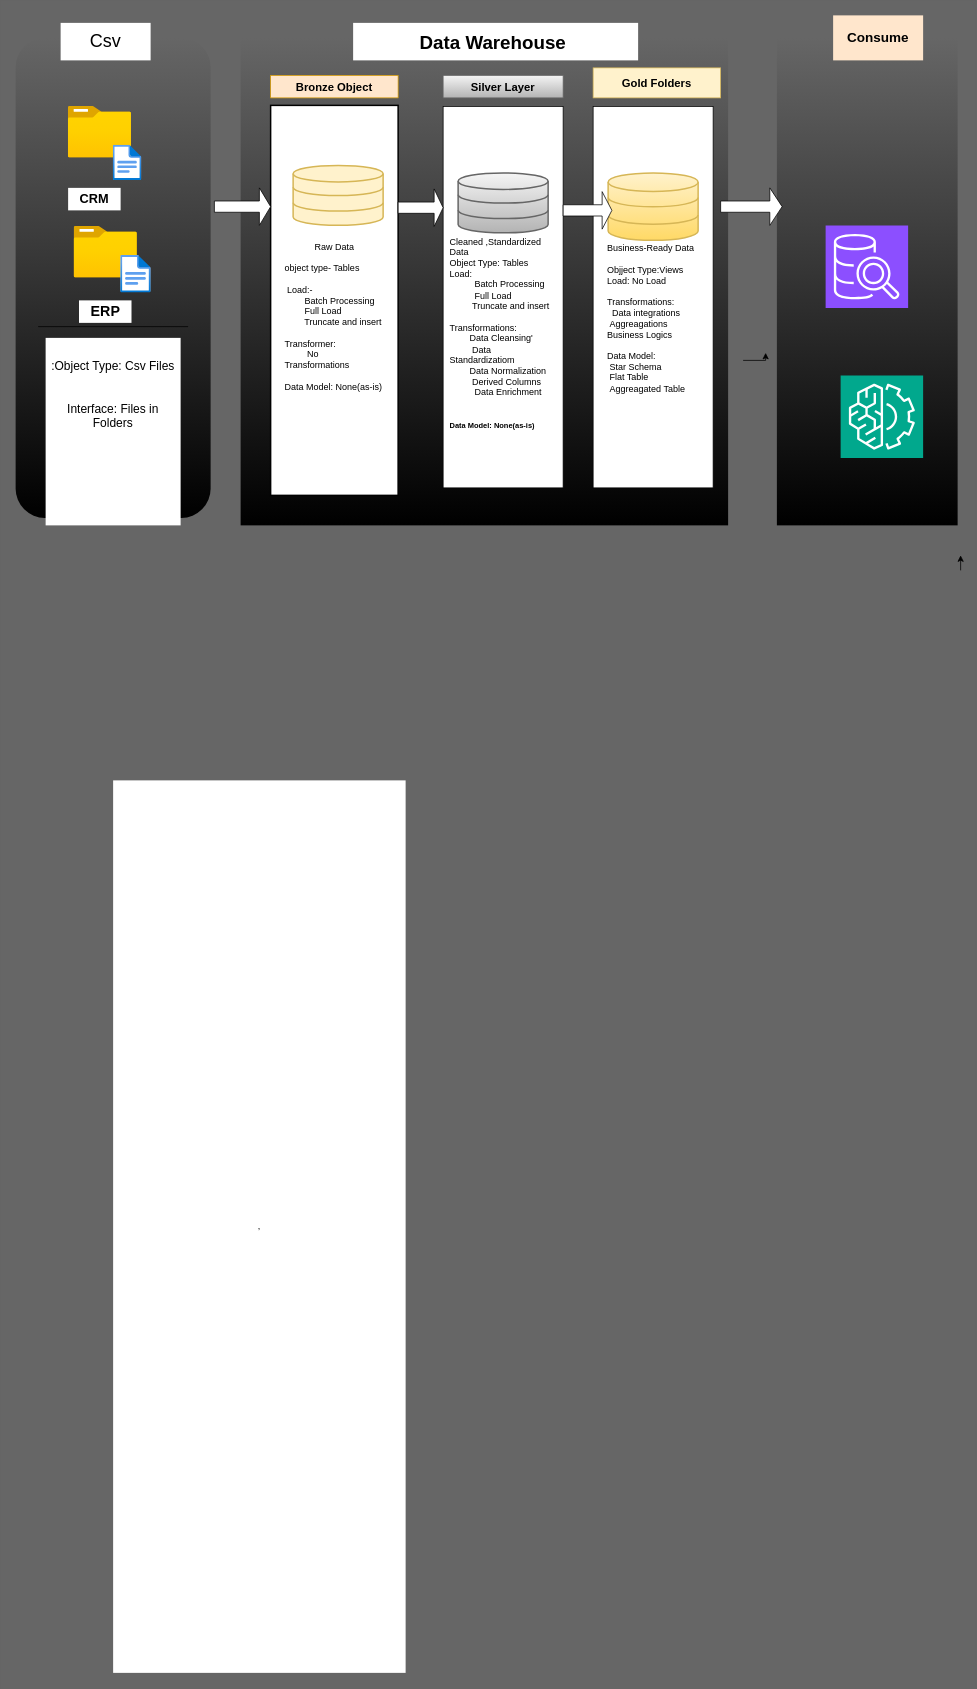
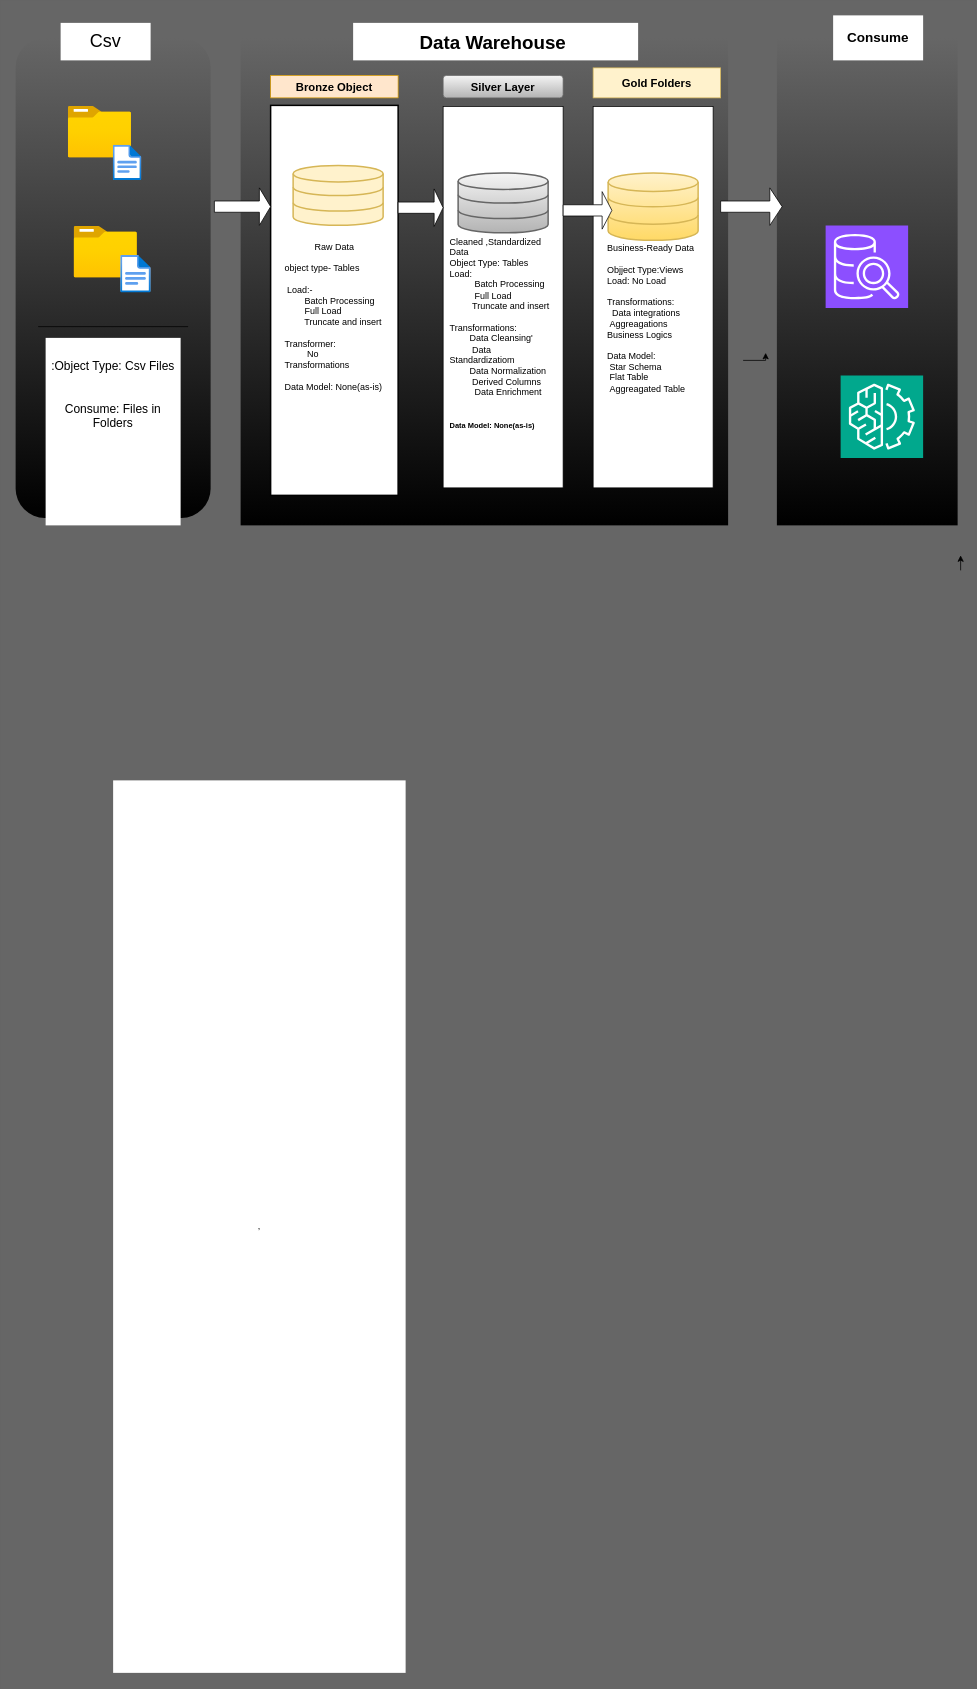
  <mxCell id="0" />
  <mxCell id="1" parent="0" />
  <mxCell id="2" value="" style="rounded=1;whiteSpace=wrap;html=1;strokeColor=none;fillColor=#666666;glass=0;shadow=0;gradientColor=default;" parent="1" vertex="1"><mxGeometry x="20" y="50" width="260" height="640" as="geometry" /></mxCell>
  <mxCell id="3" value="&lt;font style=&quot;font-size: 24px;&quot;&gt;Csv&lt;/font&gt;" style="rounded=0;whiteSpace=wrap;html=1;strokeColor=none;" parent="1" vertex="1"><mxGeometry x="80" y="30" width="120" height="50" as="geometry" /></mxCell>
  <mxCell id="4" value="" style="whiteSpace=wrap;html=1;aspect=fixed;strokeColor=none;fillColor=#666666;gradientColor=default;" parent="1" vertex="1"><mxGeometry x="320" y="50" width="650" height="650" as="geometry" /></mxCell>
  <mxCell id="5" style="edgeStyle=orthogonalEdgeStyle;rounded=0;orthogonalLoop=1;jettySize=auto;html=1;exitX=0.5;exitY=1;exitDx=0;exitDy=0;" parent="1" source="2" target="2" edge="1"><mxGeometry relative="1" as="geometry" /></mxCell>
  <mxCell id="6" value="&lt;span&gt;Data Warehouse&amp;nbsp;&lt;/span&gt;" style="rounded=0;whiteSpace=wrap;html=1;strokeColor=none;fontStyle=1;fontSize=25;" parent="1" vertex="1"><mxGeometry x="470" y="30" width="380" height="50" as="geometry" /></mxCell>
  <mxCell id="7" style="edgeStyle=orthogonalEdgeStyle;rounded=0;orthogonalLoop=1;jettySize=auto;html=1;exitX=0;exitY=0.5;exitDx=0;exitDy=0;" parent="1" edge="1"><mxGeometry relative="1" as="geometry"><mxPoint x="1020" y="470" as="targetPoint" /><mxPoint x="990" y="480" as="sourcePoint" /></mxGeometry></mxCell>
  <mxCell id="8" value="" style="rounded=0;whiteSpace=wrap;html=1;strokeColor=none;" parent="1" vertex="1"><mxGeometry x="1040" y="200" width="90" height="60" as="geometry" /></mxCell>
  <mxCell id="9" style="edgeStyle=orthogonalEdgeStyle;rounded=0;orthogonalLoop=1;jettySize=auto;html=1;exitX=0.5;exitY=1;exitDx=0;exitDy=0;" parent="1" edge="1"><mxGeometry relative="1" as="geometry"><mxPoint x="1280" y="760" as="sourcePoint" /><mxPoint x="1280" y="740" as="targetPoint" /></mxGeometry></mxCell>
  <mxCell id="10" style="edgeStyle=orthogonalEdgeStyle;rounded=0;orthogonalLoop=1;jettySize=auto;html=1;exitX=0.5;exitY=1;exitDx=0;exitDy=0;" parent="1" edge="1"><mxGeometry relative="1" as="geometry"><mxPoint x="1280" y="1170" as="sourcePoint" /><mxPoint x="1280" y="1170" as="targetPoint" /></mxGeometry></mxCell>
  <mxCell id="11" value="&amp;nbsp; &amp;nbsp; &amp;nbsp; &amp;nbsp; &amp;nbsp; &amp;nbsp;&lt;span&gt;&lt;font&gt; Raw Data&amp;nbsp;&amp;nbsp;&lt;/font&gt;&lt;/span&gt;&lt;div&gt;&amp;nbsp; &amp;nbsp; &amp;nbsp;&amp;nbsp;&lt;/div&gt;&lt;div&gt;object type- Tables&lt;/div&gt;&lt;div&gt;&lt;br&gt;&lt;/div&gt;&lt;div&gt;&amp;nbsp;Load:-&lt;/div&gt;&lt;div&gt;&amp;nbsp; &amp;nbsp; &amp;nbsp; &amp;nbsp; Batch Processing&amp;nbsp;&lt;/div&gt;&lt;div&gt;&amp;nbsp; &amp;nbsp; &amp;nbsp; &amp;nbsp; Full Load&lt;/div&gt;&lt;div&gt;&amp;nbsp; &amp;nbsp; &amp;nbsp; &amp;nbsp; Truncate and insert&lt;/div&gt;&lt;div&gt;&lt;br&gt;&lt;/div&gt;&lt;div&gt;Transformer:&lt;/div&gt;&lt;div&gt;&amp;nbsp; &amp;nbsp; &amp;nbsp; &amp;nbsp; &amp;nbsp;No Transformations&lt;/div&gt;&lt;div&gt;&amp;nbsp;&lt;/div&gt;&lt;div&gt;Data Model: None(as-is)&lt;/div&gt;&lt;div&gt;&lt;br&gt;&lt;/div&gt;" style="rounded=0;whiteSpace=wrap;html=1;align=left;fontStyle=0;fontSize=12;labelPosition=center;verticalLabelPosition=middle;verticalAlign=middle;spacingTop=58;spacing=19;strokeWidth=2;labelBorderColor=none;labelBackgroundColor=default;" parent="1" vertex="1"><mxGeometry x="360" y="140" width="170" height="520" as="geometry" /></mxCell>
  <mxCell id="12" value="Cleaned ,Standardized Data&lt;div&gt;Object Type: Tables&lt;/div&gt;&lt;div&gt;Load:&lt;/div&gt;&lt;div&gt;&amp;nbsp; &amp;nbsp; &amp;nbsp; &amp;nbsp; &amp;nbsp; Batch Processing&lt;/div&gt;&lt;div&gt;&amp;nbsp; &amp;nbsp; &amp;nbsp; &amp;nbsp; &amp;nbsp; Full Load&amp;nbsp;&lt;/div&gt;&lt;div&gt;&amp;nbsp; &amp;nbsp; &amp;nbsp; &amp;nbsp; &amp;nbsp;Truncate and insert&lt;/div&gt;&lt;div&gt;&lt;br&gt;&lt;/div&gt;&lt;div&gt;Transformations:&lt;/div&gt;&lt;div&gt;&amp;nbsp; &amp;nbsp; &amp;nbsp; &amp;nbsp; Data Cleansing'&lt;/div&gt;&lt;div&gt;&amp;nbsp; &amp;nbsp; &amp;nbsp; &amp;nbsp; &amp;nbsp;Data Standardizatiom&lt;/div&gt;&lt;div&gt;&amp;nbsp; &amp;nbsp; &amp;nbsp; &amp;nbsp; Data Normalization&lt;/div&gt;&lt;div&gt;&amp;nbsp; &amp;nbsp; &amp;nbsp; &amp;nbsp; &amp;nbsp;Derived Columns&lt;/div&gt;&lt;div&gt;&amp;nbsp; &amp;nbsp; &amp;nbsp; &amp;nbsp; &amp;nbsp; Data Enrichment&lt;/div&gt;&lt;div&gt;&amp;nbsp;&lt;/div&gt;&lt;h5&gt;Data Model: None(as-is)&lt;/h5&gt;" style="rounded=0;whiteSpace=wrap;html=1;align=left;spacingTop=112;fontSize=12;spacing=9;" parent="1" vertex="1"><mxGeometry x="590" y="141.42" width="160" height="508.58" as="geometry" /></mxCell>
  <mxCell id="13" value="Business-Ready Data&amp;nbsp;&lt;div&gt;&lt;br&gt;&lt;/div&gt;&lt;div style=&quot;&quot;&gt;Objject Type:Views&amp;nbsp;&lt;/div&gt;&lt;div style=&quot;&quot;&gt;Load: No Load&lt;/div&gt;&lt;div style=&quot;&quot;&gt;&lt;span style=&quot;background-color: transparent; color: light-dark(rgb(0, 0, 0), rgb(255, 255, 255));&quot;&gt;&lt;br&gt;&lt;/span&gt;&lt;/div&gt;&lt;div style=&quot;&quot;&gt;&lt;span style=&quot;background-color: transparent; color: light-dark(rgb(0, 0, 0), rgb(255, 255, 255));&quot;&gt;Transformations:&lt;/span&gt;&lt;/div&gt;&lt;div style=&quot;&quot;&gt;&amp;nbsp; Data integrations&amp;nbsp;&lt;/div&gt;&lt;div style=&quot;&quot;&gt;&amp;nbsp;Aggreagations&amp;nbsp;&lt;/div&gt;&lt;div style=&quot;&quot;&gt;Business Logics&lt;/div&gt;&lt;div style=&quot;&quot;&gt;&lt;br&gt;&lt;/div&gt;&lt;div style=&quot;&quot;&gt;Data Model:&lt;/div&gt;&lt;div style=&quot;&quot;&gt;&amp;nbsp;Star Schema&lt;/div&gt;&lt;div style=&quot;&quot;&gt;&amp;nbsp;Flat Table&lt;/div&gt;&lt;div style=&quot;&quot;&gt;&amp;nbsp;Aggreagated Table&lt;/div&gt;" style="rounded=0;whiteSpace=wrap;html=1;align=left;spacingTop=57;spacing=19;" parent="1" vertex="1"><mxGeometry x="790" y="141.42" width="160" height="508.58" as="geometry" /></mxCell>
  <mxCell id="14" value="Bronze Object" style="rounded=0;whiteSpace=wrap;html=1;fillColor=#ffe6cc;strokeColor=#d79b00;fontStyle=1;fontSize=15;" parent="1" vertex="1"><mxGeometry x="360" y="100" width="170" height="30" as="geometry" /></mxCell>
- <mxCell id="15" value="Silver Layer" style="rounded=0;whiteSpace=wrap;html=1;fillColor=#f5f5f5;strokeColor=#666666;gradientColor=#b3b3b3;fontStyle=1;fontSize=15;" parent="1" vertex="1"><mxGeometry x="590" y="100" width="160" height="30" as="geometry" /></mxCell>
+ <mxCell id="15" value="Silver Layer" style="whiteSpace=wrap;html=1;fillColor=#f5f5f5;strokeColor=#666666;gradientColor=#b3b3b3;fontStyle=1;fontSize=15;rounded=1;" parent="1" vertex="1"><mxGeometry x="590" y="100" width="160" height="30" as="geometry" /></mxCell>
  <mxCell id="16" value="Gold Folders" style="rounded=0;whiteSpace=wrap;html=1;fillColor=#fff2cc;strokeColor=#d6b656;fontStyle=1;fontSize=15;" parent="1" vertex="1"><mxGeometry x="790" y="90" width="170" height="40" as="geometry" /></mxCell>
  <mxCell id="17" value="" style="image;aspect=fixed;html=1;points=[];align=center;fontSize=12;image=img/lib/azure2/general/Folder_Blank.svg;" parent="1" vertex="1"><mxGeometry x="90" y="141.42" width="84.5" height="68.58" as="geometry" /></mxCell>
  <mxCell id="18" value="" style="image;aspect=fixed;html=1;points=[];align=center;fontSize=12;image=img/lib/azure2/general/File.svg;" parent="1" vertex="1"><mxGeometry x="150" y="193" width="38.14" height="47" as="geometry" /></mxCell>
  <mxCell id="19" value="" style="image;aspect=fixed;html=1;points=[];align=center;fontSize=12;image=img/lib/azure2/general/Folder_Blank.svg;" parent="1" vertex="1"><mxGeometry x="97.75" y="301.42" width="84.5" height="68.58" as="geometry" /></mxCell>
  <mxCell id="20" value="" style="image;aspect=fixed;html=1;points=[];align=center;fontSize=12;image=img/lib/azure2/general/File.svg;" parent="1" vertex="1"><mxGeometry x="160" y="340" width="40.58" height="50" as="geometry" /></mxCell>
- <mxCell id="21" value="&lt;font style=&quot;font-size: 17px;&quot;&gt;&lt;b&gt;CRM&lt;/b&gt;&lt;/font&gt;" style="rounded=0;whiteSpace=wrap;html=1;strokeColor=none;" parent="1" vertex="1"><mxGeometry x="90" y="250" width="70" height="30" as="geometry" /></mxCell>
- <mxCell id="22" value="ERP" style="rounded=0;whiteSpace=wrap;html=1;strokeColor=none;fontStyle=1;fontSize=19;" parent="1" vertex="1"><mxGeometry x="104.5" y="400" width="70" height="30" as="geometry" /></mxCell>
  <mxCell id="23" value="" style="rounded=0;whiteSpace=wrap;html=1;strokeColor=none;fillColor=#666666;gradientColor=default;" parent="1" vertex="1"><mxGeometry x="1035" y="50" width="241" height="650" as="geometry" /></mxCell>
- <mxCell id="24" value="&lt;b&gt;&lt;font style=&quot;font-size: 18px;&quot;&gt;Consume&lt;/font&gt;&lt;/b&gt;" style="rounded=0;whiteSpace=wrap;html=1;strokeColor=none;fontSize=13;fillColor=#ffe6cc;" parent="1" vertex="1"><mxGeometry x="1110" y="20" width="120" height="60" as="geometry" /></mxCell>
+ <mxCell id="24" value="&lt;b&gt;&lt;font style=&quot;font-size: 18px;&quot;&gt;Consume&lt;/font&gt;&lt;/b&gt;" style="rounded=0;whiteSpace=wrap;html=1;strokeColor=none;fontSize=13;" parent="1" vertex="1"><mxGeometry x="1110" y="20" width="120" height="60" as="geometry" /></mxCell>
  <mxCell id="25" value="" style="html=1;verticalLabelPosition=bottom;align=center;labelBackgroundColor=#ffffff;verticalAlign=top;strokeWidth=2;strokeColor=#d6b656;shadow=0;dashed=0;shape=mxgraph.ios7.icons.data;fillColor=#fff2cc;" parent="1" vertex="1"><mxGeometry x="390" y="220" width="120" height="80" as="geometry" /></mxCell>
  <mxCell id="26" value="" style="html=1;verticalLabelPosition=bottom;align=center;labelBackgroundColor=#ffffff;verticalAlign=top;strokeWidth=2;strokeColor=#666666;shadow=0;dashed=0;shape=mxgraph.ios7.icons.data;fillColor=#f5f5f5;gradientColor=#b3b3b3;" parent="1" vertex="1"><mxGeometry x="610" y="230" width="120" height="80" as="geometry" /></mxCell>
  <mxCell id="27" value="" style="html=1;verticalLabelPosition=bottom;align=center;labelBackgroundColor=#ffffff;verticalAlign=top;strokeWidth=2;strokeColor=#d6b656;shadow=0;dashed=0;shape=mxgraph.ios7.icons.data;fillColor=#fff2cc;gradientColor=#ffd966;" parent="1" vertex="1"><mxGeometry x="810" y="230" width="120" height="90" as="geometry" /></mxCell>
  <mxCell id="28" value="" style="shape=singleArrow;whiteSpace=wrap;html=1;labelBorderColor=#3333FF;" parent="1" vertex="1"><mxGeometry x="285" y="250" width="75" height="50" as="geometry" /></mxCell>
  <mxCell id="29" value="" style="shape=singleArrow;whiteSpace=wrap;html=1;" parent="1" vertex="1"><mxGeometry x="530" y="251.42" width="60" height="50" as="geometry" /></mxCell>
  <mxCell id="30" value="" style="shape=singleArrow;whiteSpace=wrap;html=1;" parent="1" vertex="1"><mxGeometry x="750" y="255" width="65" height="50" as="geometry" /></mxCell>
  <mxCell id="31" value="" style="shape=singleArrow;whiteSpace=wrap;html=1;" parent="1" vertex="1"><mxGeometry x="960" y="250" width="82" height="50" as="geometry" /></mxCell>
  <mxCell id="32" value="," style="rounded=0;whiteSpace=wrap;html=1;strokeColor=none;" parent="1" vertex="1"><mxGeometry x="150" y="1040" width="390" height="1190" as="geometry" /></mxCell>
  <mxCell id="33" value="" style="image;aspect=fixed;html=1;points=[];align=center;fontSize=12;image=img/lib/azure2/power_platform/PowerBI.svg;" parent="1" vertex="1"><mxGeometry x="1110" y="90" width="112.5" height="150" as="geometry" /></mxCell>
  <mxCell id="34" value="" style="sketch=0;points=[[0,0,0],[0.25,0,0],[0.5,0,0],[0.75,0,0],[1,0,0],[0,1,0],[0.25,1,0],[0.5,1,0],[0.75,1,0],[1,1,0],[0,0.25,0],[0,0.5,0],[0,0.75,0],[1,0.25,0],[1,0.5,0],[1,0.75,0]];outlineConnect=0;fontColor=#232F3E;fillColor=#01A88D;strokeColor=#ffffff;dashed=0;verticalLabelPosition=bottom;verticalAlign=top;align=center;html=1;fontSize=12;fontStyle=0;aspect=fixed;shape=mxgraph.aws4.resourceIcon;resIcon=mxgraph.aws4.machine_learning;" parent="1" vertex="1"><mxGeometry x="1120" y="500" width="110" height="110" as="geometry" /></mxCell>
  <mxCell id="35" value="" style="sketch=0;points=[[0,0,0],[0.25,0,0],[0.5,0,0],[0.75,0,0],[1,0,0],[0,1,0],[0.25,1,0],[0.5,1,0],[0.75,1,0],[1,1,0],[0,0.25,0],[0,0.5,0],[0,0.75,0],[1,0.25,0],[1,0.5,0],[1,0.75,0]];outlineConnect=0;fontColor=#232F3E;fillColor=#8C4FFF;strokeColor=#ffffff;dashed=0;verticalLabelPosition=bottom;verticalAlign=top;align=center;html=1;fontSize=12;fontStyle=0;aspect=fixed;shape=mxgraph.aws4.resourceIcon;resIcon=mxgraph.aws4.sql_workbench;" parent="1" vertex="1"><mxGeometry x="1100" y="300" width="110" height="110" as="geometry" /></mxCell>
  <mxCell id="36" value="" style="line;strokeWidth=1;rotatable=0;dashed=0;labelPosition=right;align=left;verticalAlign=middle;spacingTop=0;spacingLeft=6;points=[];portConstraint=eastwest;" parent="1" vertex="1"><mxGeometry x="50" y="430" width="200" height="10" as="geometry" /></mxCell>
- <mxCell id="37" value=":Object Type: Csv Files&lt;div&gt;&lt;br&gt;&lt;/div&gt;&lt;div&gt;&lt;br&gt;&lt;/div&gt;&lt;div style=&quot;&quot;&gt;Interface: Files in Folders&lt;/div&gt;" style="rounded=0;whiteSpace=wrap;html=1;strokeColor=none;spacingTop=-101;fontSize=16;fontStyle=0;align=center;" parent="1" vertex="1"><mxGeometry x="60" y="450" width="180" height="250" as="geometry" /></mxCell>
+ <mxCell id="37" value=":Object Type: Csv Files&lt;div&gt;&lt;br&gt;&lt;/div&gt;&lt;div&gt;&lt;br&gt;&lt;/div&gt;&lt;div style=&quot;&quot;&gt;Consume: Files in Folders&lt;/div&gt;" style="rounded=0;whiteSpace=wrap;html=1;strokeColor=none;spacingTop=-101;fontSize=16;fontStyle=0;align=center;" parent="1" vertex="1"><mxGeometry x="60" y="450" width="180" height="250" as="geometry" /></mxCell>
